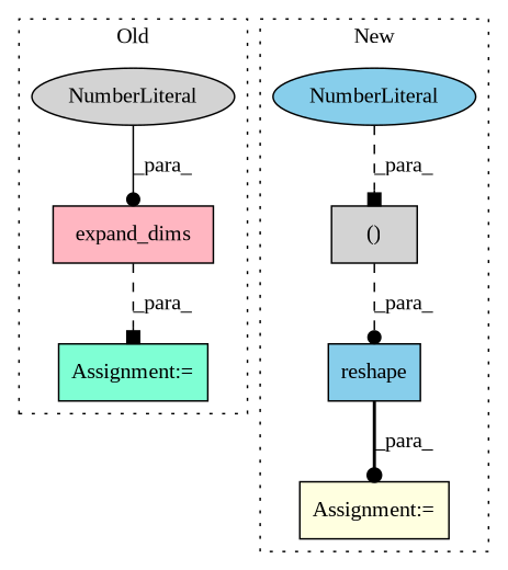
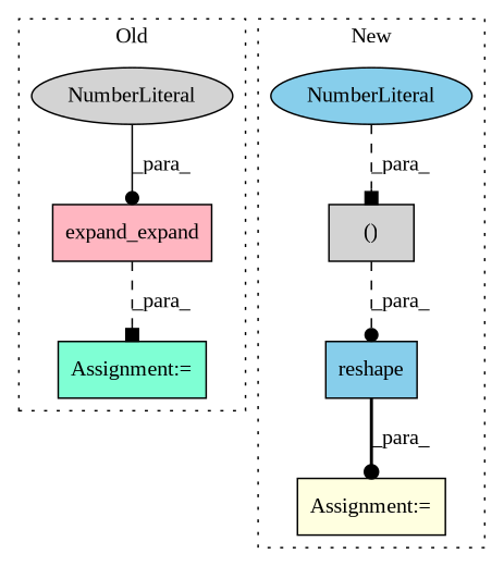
  digraph {
    fontname="Liberation Serif"
    node [a=32 l=1 shape=box style=filled fillcolor=lightgrey fontname="Liberation Serif"]
    edge [style=dashed arrowhead=dot fontname="Liberation Serif"]
-   n1 [l="12,1" label=expand_dims s="660,688" fillcolor=lightpink]
+   n1 [l="12,1" label=expand_expand s="660,688" fillcolor=lightpink]
    n2 [a=7 label="Assignment:=" s=648 fillcolor=aquamarine]
    n3 [a=34 label=NumberLiteral s=687 shape=ellipse]
    n4 [l="8,2" label=reshape s="730,806" fillcolor=skyblue]
    n5 [a=7 label="Assignment:=" s=723 fillcolor=lightyellow]
    n6 [a=106 l=77 label="()" s=450]
    n7 [a=34 l=2 label=NumberLiteral s=496 shape=ellipse fillcolor=skyblue]
    subgraph cluster_1 {
      label=Old
      style=dotted
      n1
      n2
      n3
    }
    subgraph cluster_2 {
      label=New
      style=dotted
      n4
      n5
      n6
      n7
    }
    n1 -> n2 [label=_para_ arrowhead=box]
    n3 -> n1 [label=_para_ style=solid]
    n4 -> n5 [label=_para_ style=bold]
    n6 -> n4 [label=_para_]
    n7 -> n6 [label=_para_ arrowhead=box]
  }
